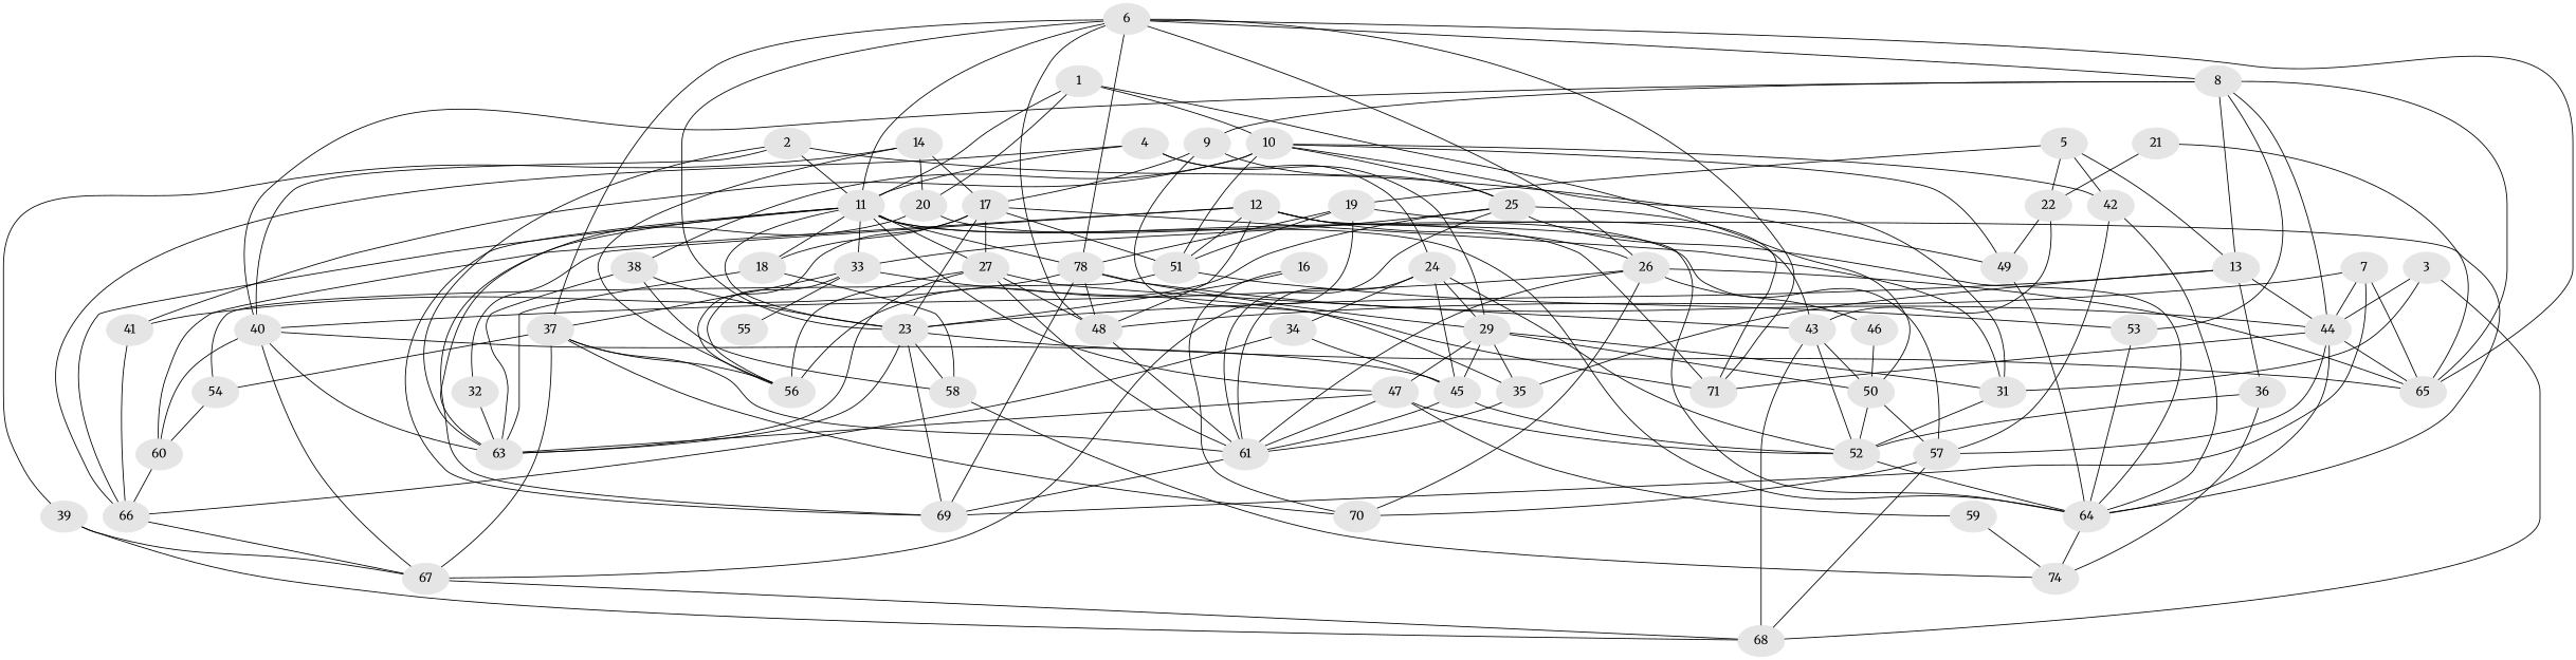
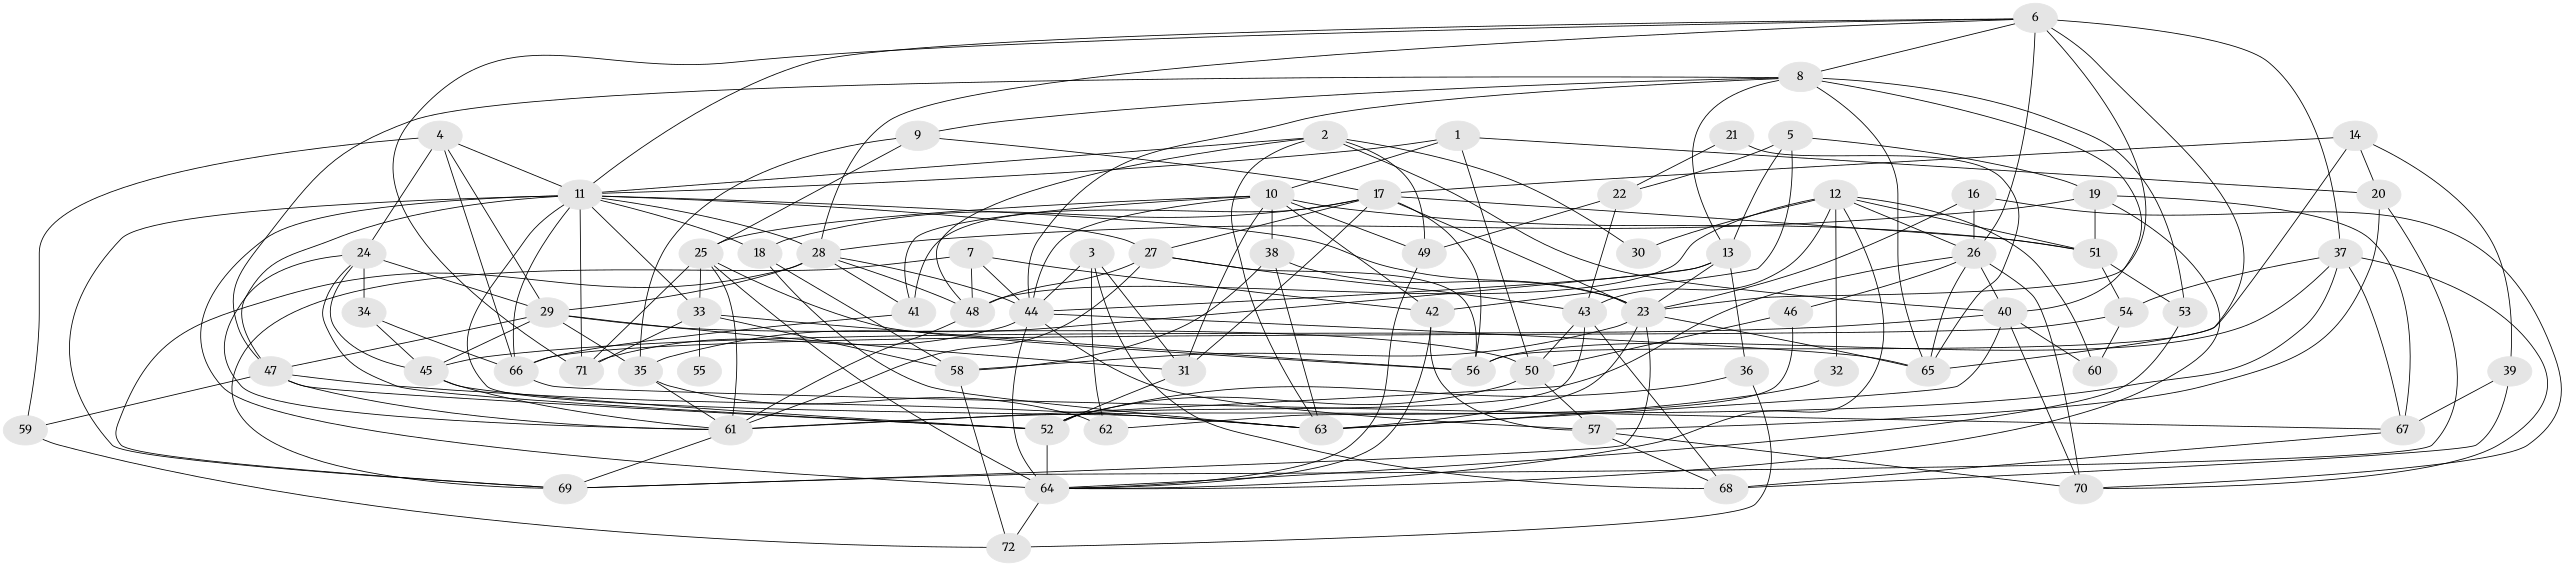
  graph {
    fontname=Merriweather
    node [color=gray90 fontname=Merriweather style=filled]
    edge [fontname=Merriweather weight=1.0]
    1
    10
    11
    20
    50
    49
    31
    44
    42
    25
    38
    41
    51
    63
    66
    23
-   28 [label=78]
+   28
    71
    69
    47
    18
    27
    33
    64
    57
    52
    2
+   30
    40
    48
    60
    67
    45
    61
    3
+   62
    68
    65
    4
    24
    29
    59
    34
    35
-   72 [label=74]
+   72
    5
    13
    19
    22
    36
    43
    6
    8
    26
    37
    9
    53
    58
    70
    46
    56
    54
    7
    17
    55
    12
    32
    14
    39
    16
    21
    1 -- 10
    1 -- 11
    1 -- 20
    1 -- 50
    10 -- 49
    10 -- 31
+   10 -- 44
    10 -- 42
    10 -- 25
    10 -- 38
    10 -- 41 [weight=2.0]
    10 -- 51
    11 -- 63
    11 -- 66
    11 -- 23
    11 -- 28
    11 -- 71
    11 -- 69
    11 -- 47
    11 -- 18
    11 -- 27
    11 -- 33
    11 -- 64 [weight=2.0]
    20 -- 69
    20 -- 57
    50 -- 57
    50 -- 52
    49 -- 64
    31 -- 52
    44 -- 71 [weight=2.0]
    44 -- 64
    44 -- 57
    44 -- 65
    42 -- 64
    42 -- 57
    25 -- 71
    25 -- 33
    25 -- 64
    25 -- 61
    25 -- 56
    38 -- 63
    38 -- 23
    38 -- 58
    41 -- 66
    51 -- 53
    51 -- 54
    66 -- 67
    23 -- 63
    23 -- 69
    23 -- 65
    23 -- 58
    28 -- 44
    28 -- 41
    28 -- 69
    28 -- 48
    28 -- 29 [weight=2.0]
    47 -- 63
    47 -- 52
    47 -- 61
    47 -- 59
    18 -- 63
    18 -- 58
-   27 -- 63
    27 -- 48
    27 -- 61
    27 -- 43
    27 -- 56
    33 -- 71
-   33 -- 37
+   33 -- 58
    33 -- 56
    33 -- 55
    64 -- 72
    57 -- 68
    57 -- 70
    52 -- 64
    2 -- 11
    2 -- 49
    2 -- 63
+   2 -- 30
    2 -- 40
-   6 -- 48
+   2 -- 48
    40 -- 63
    40 -- 60
-   40 -- 67
+   40 -- 70
    40 -- 45
    48 -- 61
    67 -- 68
    45 -- 52
    45 -- 61
    61 -- 69
    3 -- 31
    3 -- 44
+   3 -- 62
    3 -- 68
    4 -- 11
    4 -- 66 [weight=2.0]
    4 -- 24 [weight=2.0]
    4 -- 29
+   4 -- 59
    24 -- 52
    24 -- 45
    24 -- 61
    24 -- 29
    24 -- 34
    29 -- 50
    29 -- 31
    29 -- 47
    29 -- 45
    29 -- 35
    59 -- 72
    34 -- 66
    34 -- 45
    35 -- 61
+   35 -- 62
    5 -- 42
    5 -- 13
    5 -- 19
    5 -- 22
    13 -- 44
    13 -- 23
    13 -- 35
    13 -- 36
    19 -- 51
    19 -- 28
    19 -- 64
    19 -- 67
    22 -- 49
    22 -- 43
    36 -- 52
    36 -- 72
    43 -- 50
    43 -- 52
    43 -- 68
    6 -- 11
    6 -- 23
    6 -- 28
    6 -- 71
    6 -- 65
    6 -- 8
    6 -- 26
    6 -- 37
    8 -- 44
+   8 -- 47
    8 -- 40
    8 -- 65
    8 -- 13
    8 -- 9
    8 -- 53
    26 -- 40
    26 -- 61 [weight=2.0]
    26 -- 65
    26 -- 70
    26 -- 46
    37 -- 67
    37 -- 61
    37 -- 70
    37 -- 56
    37 -- 54
    9 -- 25
    9 -- 35
    9 -- 17
    53 -- 64
    58 -- 72
    46 -- 50
-   60 -- 66
+   46 -- 62
+   54 -- 66
    54 -- 60
    7 -- 44
-   7 -- 65
+   7 -- 42
    7 -- 69
    7 -- 48
    17 -- 31
+   17 -- 41
    17 -- 51
    17 -- 23
    17 -- 18
    17 -- 27
    17 -- 56
    12 -- 51
    12 -- 64
+   12 -- 30 [weight=2.0]
    12 -- 48
    12 -- 60
    12 -- 43
    12 -- 26
    12 -- 32
    32 -- 63 [weight=2.0]
    14 -- 20
    14 -- 56
    14 -- 17
    14 -- 39
    39 -- 67
    39 -- 68
    16 -- 23
+   16 -- 26
    16 -- 70
    21 -- 65
    21 -- 22
  }
